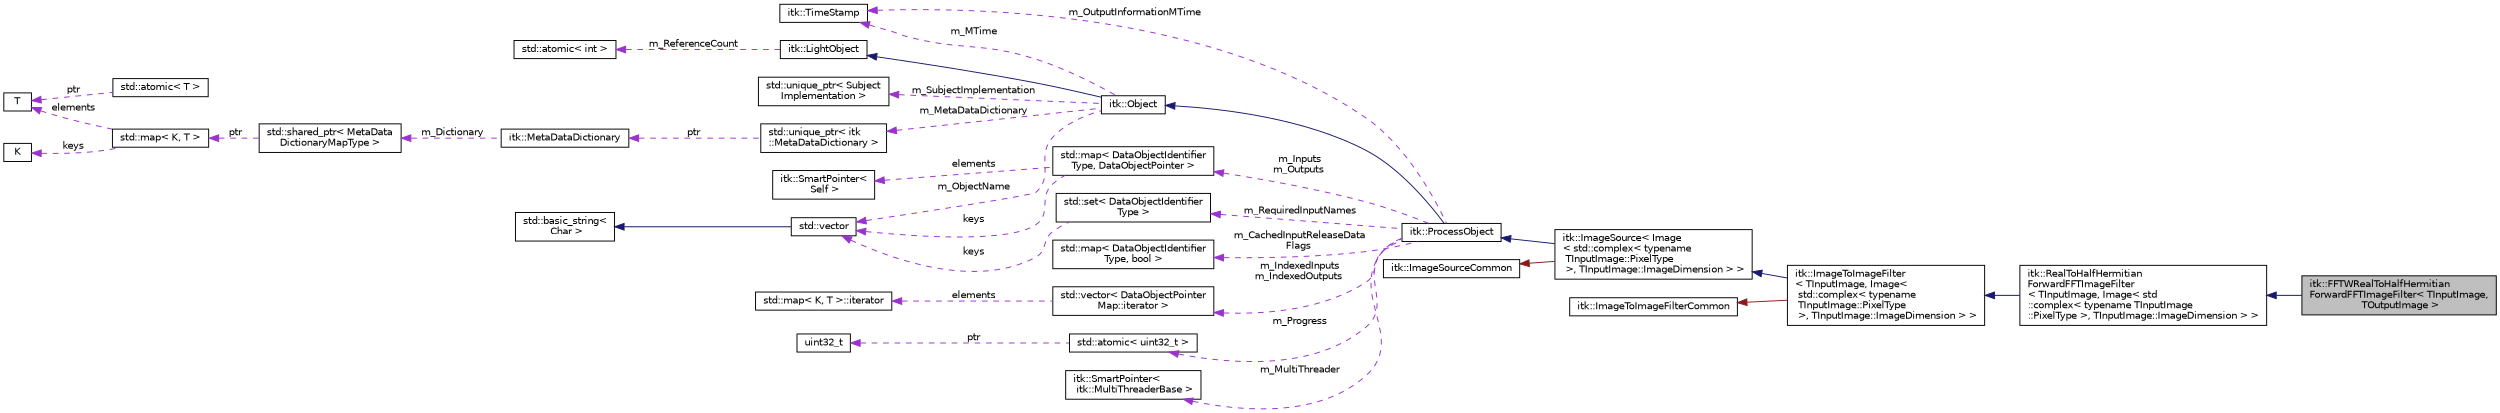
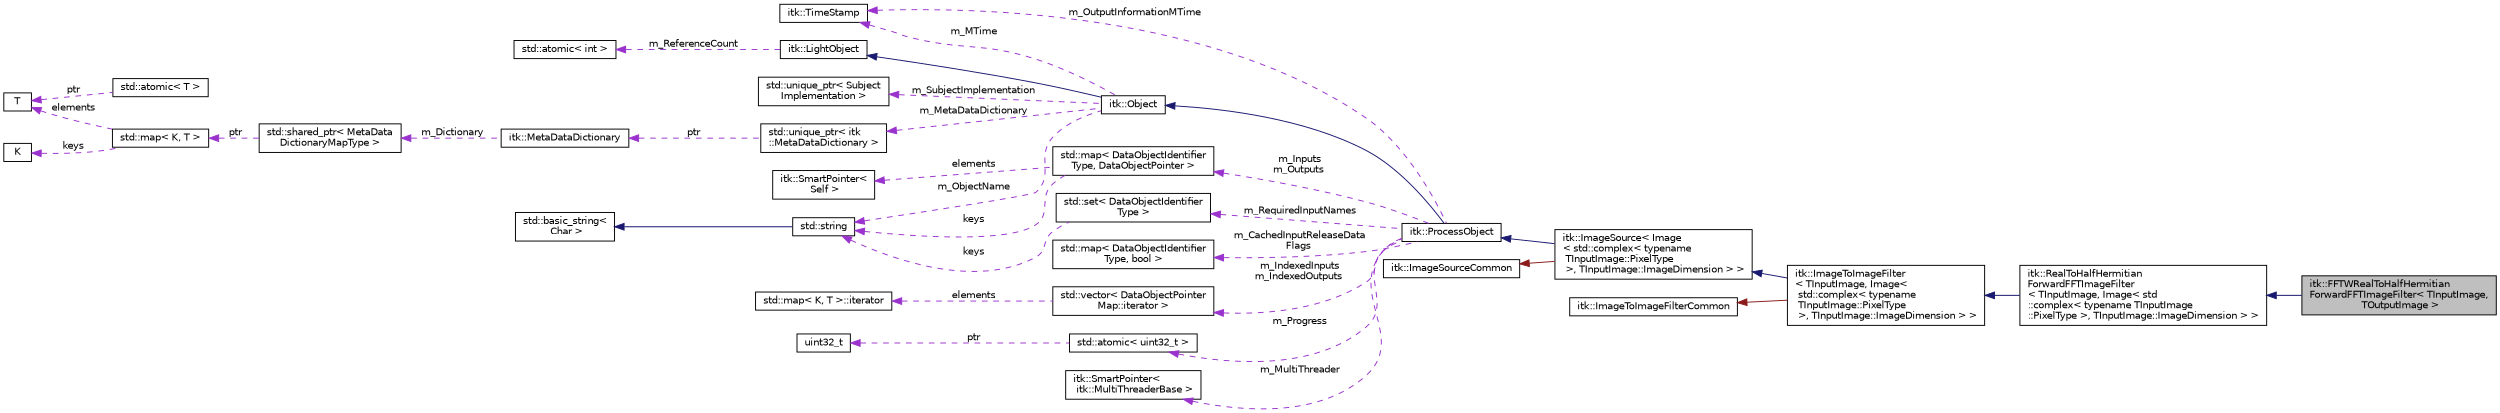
  digraph {
    rankdir=LR
    node [color=black fillcolor=white fontname=Helvetica fontsize=10 shape=record style=filled]
    edge [color=darkorchid3 dir=back fontname=Helvetica fontsize=10 labelfontname=Helvetica labelfontsize=10 style=dashed]
    n1 [fillcolor=grey75 fontcolor=black height=0.2 label="itk::FFTWRealToHalfHermitian\lForwardFFTImageFilter\< TInputImage,\l TOutputImage \>" width=0.4]
    n2 [height=0.2 label="itk::RealToHalfHermitian\lForwardFFTImageFilter\l\< TInputImage, Image\< std\l::complex\< typename TInputImage\l::PixelType \>, TInputImage::ImageDimension \> \>" width=0.4]
    n3 [height=0.2 label="itk::ImageToImageFilter\l\< TInputImage, Image\<\l std::complex\< typename\l TInputImage::PixelType\l \>, TInputImage::ImageDimension \> \>" width=0.4]
    n4 [height=0.2 label="itk::ImageSource\< Image\l\< std::complex\< typename\l TInputImage::PixelType\l \>, TInputImage::ImageDimension \> \>" width=0.4]
    n5 [height=0.2 label="itk::ProcessObject" width=0.4]
    n6 [height=0.2 label="itk::Object" width=0.4]
    n7 [height=0.2 label="itk::LightObject" width=0.4]
    n8 [height=0.2 label="std::atomic\< int \>" width=0.4]
    n9 [height=0.2 label="itk::TimeStamp" width=0.4]
    n10 [height=0.2 label="std::atomic\< T \>" width=0.4]
    n11 [height=0.2 label=T width=0.4]
    n12 [height=0.2 label="std::map\< K, T \>" width=0.4]
    n13 [height=0.2 label="std::shared_ptr\< MetaData\lDictionaryMapType \>" width=0.4]
    n14 [height=0.2 label="std::unique_ptr\< Subject\lImplementation \>" width=0.4]
    n15 [height=0.2 label="std::unique_ptr\< itk\l::MetaDataDictionary \>" width=0.4]
    n16 [height=0.2 label="itk::MetaDataDictionary" width=0.4]
    n17 [height=0.2 label=K width=0.4]
-   n18 [height=0.2 label="std::vector" width=0.4]
+   n18 [height=0.2 label="std::string" width=0.4]
    n19 [height=0.2 label="std::map\< DataObjectIdentifier\lType, DataObjectPointer \>" width=0.4]
    n20 [height=0.2 label="std::set\< DataObjectIdentifier\lType \>" width=0.4]
    n21 [height=0.2 label="std::map\< DataObjectIdentifier\lType, bool \>" width=0.4]
    n22 [height=0.2 label="std::basic_string\<\l Char \>" width=0.4]
    n23 [height=0.2 label="itk::SmartPointer\<\l Self \>" width=0.4]
    n24 [height=0.2 label="std::vector\< DataObjectPointer\lMap::iterator \>" width=0.4]
    n25 [height=0.2 label="std::map\< K, T \>::iterator" width=0.4]
    n26 [height=0.2 label="std::atomic\< uint32_t \>" width=0.4]
    n27 [height=0.2 label=uint32_t width=0.4]
    n28 [height=0.2 label="itk::SmartPointer\<\l itk::MultiThreaderBase \>" width=0.4]
    n29 [height=0.2 label="itk::ImageSourceCommon" width=0.4]
    n30 [height=0.2 label="itk::ImageToImageFilterCommon" width=0.4]
    n2 -> n1 [color=midnightblue style=solid]
    n3 -> n2 [color=midnightblue style=solid]
    n4 -> n3 [color=midnightblue style=solid]
    n5 -> n4 [color=midnightblue style=solid]
    n6 -> n5 [color=midnightblue style=solid]
    n7 -> n6 [color=midnightblue style=solid]
    n8 -> n7 [label=" m_ReferenceCount"]
    n9 -> n5 [label=" m_OutputInformationMTime"]
    n9 -> n6 [label=" m_MTime"]
    n11 -> n10 [label=" ptr"]
    n11 -> n12 [label=" elements"]
    n12 -> n13 [label=" ptr"]
    n13 -> n16 [label=" m_Dictionary"]
    n14 -> n6 [label=" m_SubjectImplementation"]
    n15 -> n6 [label=" m_MetaDataDictionary"]
    n16 -> n15 [label=" ptr"]
    n17 -> n12 [label=" keys"]
    n18 -> n6 [label=" m_ObjectName"]
    n18 -> n19 [label=" keys"]
    n18 -> n20 [label=" keys"]
    n19 -> n5 [label=" m_Inputs\nm_Outputs"]
    n20 -> n5 [label=" m_RequiredInputNames"]
    n21 -> n5 [label=" m_CachedInputReleaseData\lFlags"]
    n22 -> n18 [color=midnightblue style=solid]
    n23 -> n19 [label=" elements"]
    n24 -> n5 [label=" m_IndexedInputs\nm_IndexedOutputs"]
    n25 -> n24 [label=" elements"]
    n26 -> n5 [label=" m_Progress"]
    n27 -> n26 [label=" ptr"]
    n28 -> n5 [label=" m_MultiThreader"]
    n29 -> n4 [color=firebrick4 style=solid]
    n30 -> n3 [color=firebrick4 style=solid]
  }
